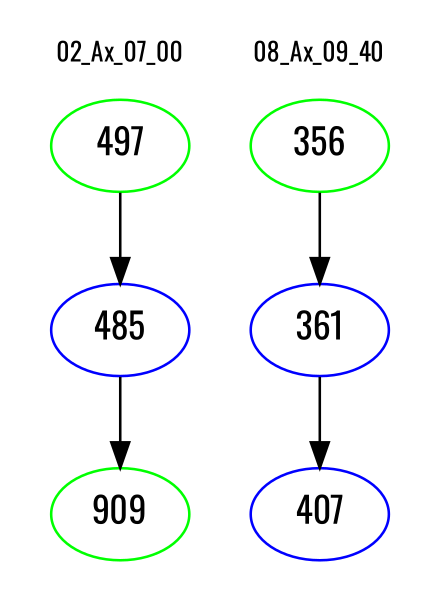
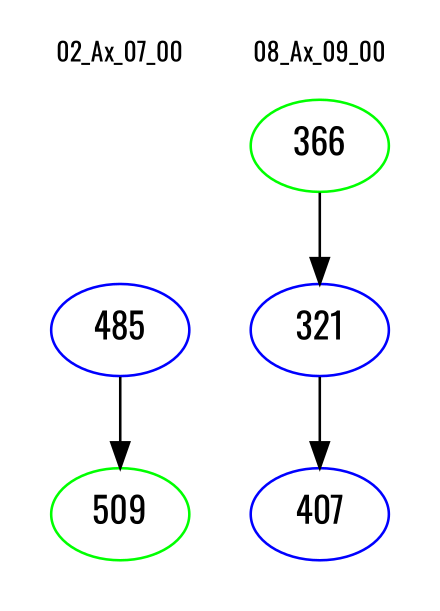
  digraph {
    fontname=Oswald
    node [color=green fontname=Oswald]
    edge [color=black fontname=Oswald]
-   n1 [label=497]
    n2 [color=blue label=485]
-   n3 [label=909]
-   n4 [label=356]
-   n5 [color=blue label=361]
+   n3 [label=509]
+   n4 [label=366]
+   n5 [color=blue label=321]
    n6 [color=blue label=407]
    subgraph cluster_1 {
      color=white
      fontsize=10
      label="02_Ax_07_00"
-     n1
      n2
      n3
    }
    subgraph cluster_2 {
      color=white
      fontsize=10
-     label="08_Ax_09_40"
+     label="08_Ax_09_00"
      n4
      n5
      n6
    }
-   n1 -> n2
    n2 -> n3
    n4 -> n5
    n5 -> n6
  }
